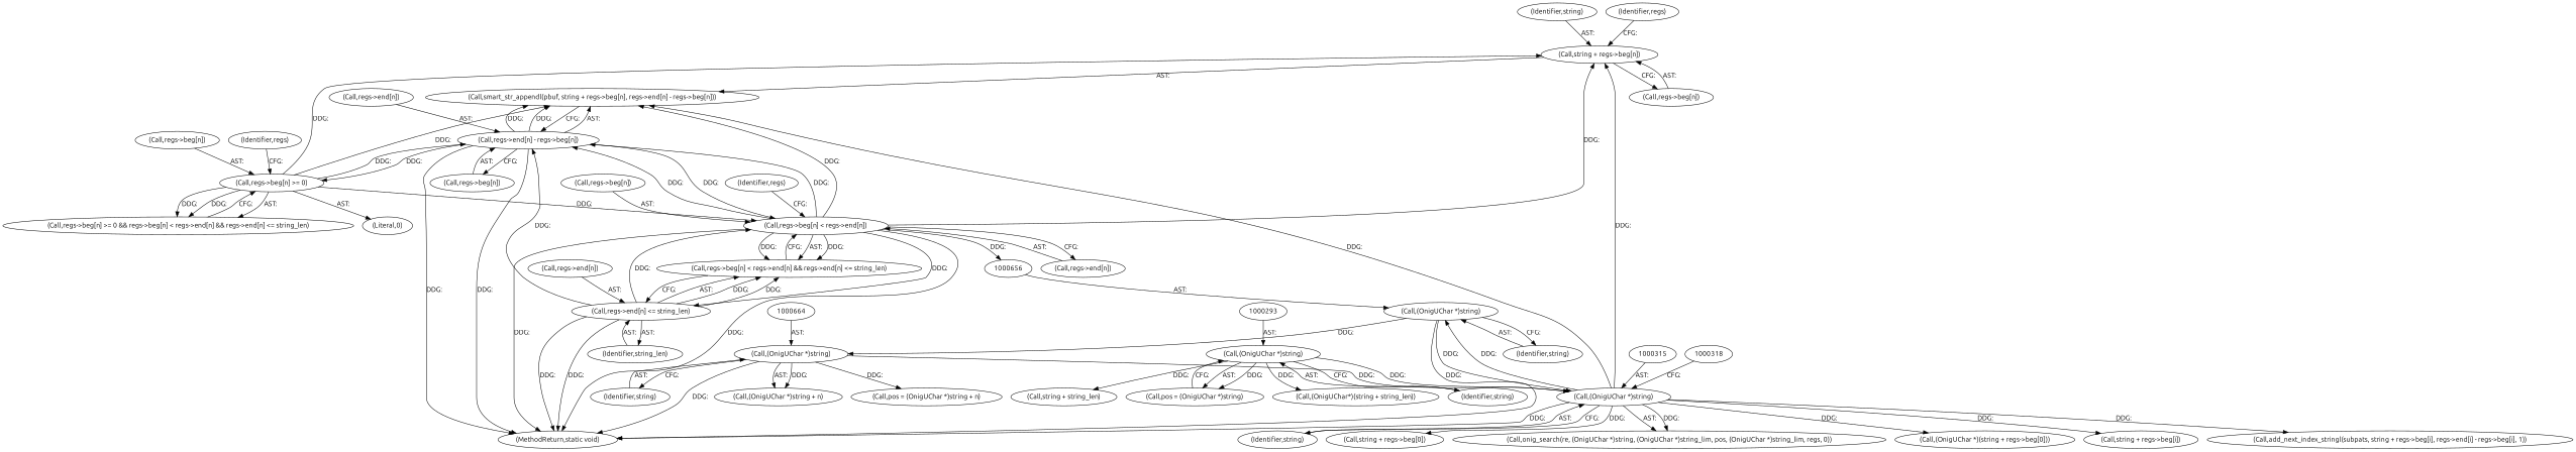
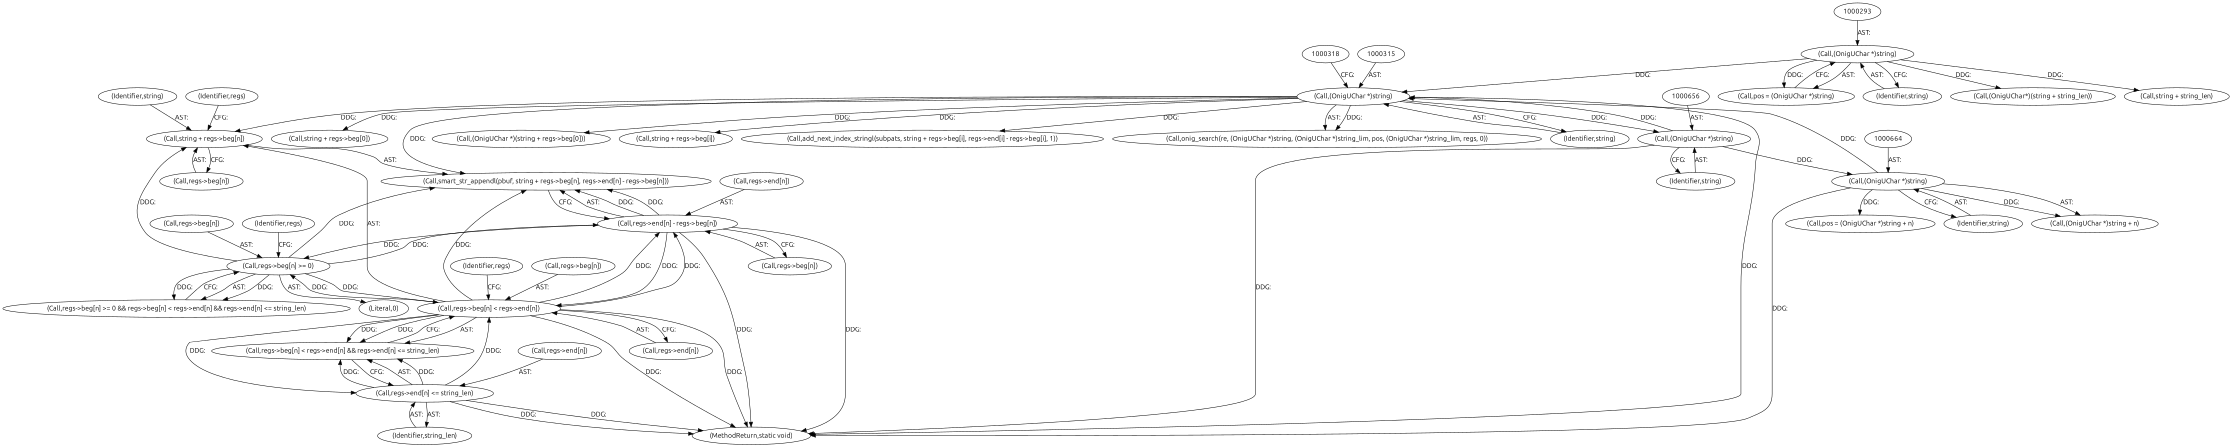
  digraph {
    fontname=Ubuntu
    node [fontname=Ubuntu]
    edge [fontname=Ubuntu]
    n1 [label="(Call,string + regs->beg[n])"]
    n2 [label="(Call,smart_str_appendl(pbuf, string + regs->beg[n], regs->end[n] - regs->beg[n]))"]
    n3 [label="(Call,regs->beg[n])"]
    n4 [label="(Call,regs->end[n] - regs->beg[n])"]
    n5 [label="(Call,(OnigUChar *)string)"]
    n6 [label="(Call,(OnigUChar *)string)"]
    n7 [label="(Identifier,string)"]
    n8 [label="(Call,string + regs->beg[0])"]
    n9 [label="(Call,(OnigUChar *)(string + regs->beg[0]))"]
    n10 [label="(Call,string + regs->beg[i])"]
    n11 [label="(Call,add_next_index_stringl(subpats, string + regs->beg[i], regs->end[i] - regs->beg[i], 1))"]
    n12 [label="(Call,onig_search(re, (OnigUChar *)string, (OnigUChar *)string_lim, pos, (OnigUChar *)string_lim, regs, 0))"]
    n13 [label="(MethodReturn,static void)"]
    n14 [label="(Call,(OnigUChar *)string)"]
    n15 [label="(Identifier,string)"]
    n16 [label="(Call,(OnigUChar *)string + n)"]
    n17 [label="(Identifier,string)"]
    n18 [label="(Call,pos = (OnigUChar *)string + n)"]
    n19 [label="(Call,(OnigUChar *)string)"]
    n20 [label="(Identifier,string)"]
    n21 [label="(Call,string + string_len)"]
    n22 [label="(Call,pos = (OnigUChar *)string)"]
    n23 [label="(Call,(OnigUChar*)(string + string_len))"]
    n24 [label="(Call,regs->beg[n] >= 0)"]
    n25 [label="(Call,regs->beg[n] < regs->end[n])"]
    n26 [label="(Literal,0)"]
    n27 [label="(Call,regs->beg[n] >= 0 && regs->beg[n] < regs->end[n] && regs->end[n] <= string_len)"]
    n28 [label="(Call,regs->beg[n])"]
    n29 [label="(Call,regs->end[n] <= string_len)"]
    n30 [label="(Call,regs->end[n])"]
    n31 [label="(Call,regs->beg[n] < regs->end[n] && regs->end[n] <= string_len)"]
    n32 [label="(Identifier,string_len)"]
    n33 [label="(Call,regs->beg[n])"]
    n34 [label="(Identifier,string)"]
    n35 [label="(Identifier,regs)"]
    n36 [label="(Call,regs->end[n])"]
    n37 [label="(Call,regs->beg[n])"]
    n38 [label="(Identifier,regs)"]
    n39 [label="(Call,regs->end[n])"]
    n40 [label="(Identifier,regs)"]
    1000315
    1000318
    1000656
    1000664
    1000293
    n1 -> n2 [label="AST: "]
    n1 -> n3 [label="CFG: "]
    n2 -> n4 [label="CFG: "]
    n3 -> n1 [label="AST: "]
    n4 -> n2 [label="AST: "]
    n4 -> n2 [label="DDG: "]
    n4 -> n2 [label="DDG: "]
    n4 -> n13 [label="DDG: "]
    n4 -> n13 [label="DDG: "]
    n4 -> n24 [label="DDG: "]
    n4 -> n25 [label="DDG: "]
    n4 -> n28 [label="CFG: "]
    n5 -> n1 [label="DDG: "]
    n5 -> n2 [label="DDG: "]
    n5 -> n6 [label="DDG: "]
    n5 -> n7 [label="CFG: "]
    n5 -> n8 [label="DDG: "]
    n5 -> n9 [label="DDG: "]
    n5 -> n10 [label="DDG: "]
    n5 -> n11 [label="DDG: "]
    n5 -> n12 [label="AST: "]
    n5 -> n12 [label="DDG: "]
    n5 -> n13 [label="DDG: "]
    n6 -> n5 [label="DDG: "]
    n6 -> n13 [label="DDG: "]
    n6 -> n14 [label="DDG: "]
    n6 -> n15 [label="CFG: "]
    n7 -> n5 [label="AST: "]
    n14 -> n5 [label="DDG: "]
    n14 -> n13 [label="DDG: "]
    n14 -> n16 [label="AST: "]
    n14 -> n16 [label="DDG: "]
    n14 -> n17 [label="CFG: "]
    n14 -> n18 [label="DDG: "]
    n15 -> n6 [label="AST: "]
    n17 -> n14 [label="AST: "]
    n19 -> n5 [label="DDG: "]
    n19 -> n20 [label="CFG: "]
    n19 -> n21 [label="DDG: "]
    n19 -> n22 [label="AST: "]
    n19 -> n22 [label="DDG: "]
    n19 -> n23 [label="DDG: "]
    n20 -> n19 [label="AST: "]
    n22 -> n19 [label="CFG: "]
    n24 -> n1 [label="DDG: "]
    n24 -> n2 [label="DDG: "]
    n24 -> n4 [label="DDG: "]
    n24 -> n25 [label="DDG: "]
    n24 -> n26 [label="AST: "]
    n24 -> n27 [label="AST: "]
    n24 -> n27 [label="DDG: "]
    n24 -> n27 [label="DDG: "]
-   n25 -> n1 [label="DDG: "]
+   n25 -> n1 [label="AST: "]
    n25 -> n2 [label="DDG: "]
    n25 -> n4 [label="DDG: "]
    n25 -> n4 [label="DDG: "]
    n25 -> n13 [label="DDG: "]
    n25 -> n13 [label="DDG: "]
-   n25 -> 1000656 [label="DDG: "]
+   n25 -> n24 [label="DDG: "]
    n25 -> n29 [label="DDG: "]
    n25 -> n30 [label="CFG: "]
    n25 -> n31 [label="AST: "]
    n25 -> n31 [label="DDG: "]
    n25 -> n31 [label="DDG: "]
    n27 -> n24 [label="CFG: "]
    n28 -> n4 [label="AST: "]
-   n29 -> n4 [label="DDG: "]
    n29 -> n13 [label="DDG: "]
    n29 -> n13 [label="DDG: "]
    n29 -> n25 [label="DDG: "]
    n29 -> n31 [label="AST: "]
    n29 -> n31 [label="DDG: "]
    n29 -> n31 [label="DDG: "]
    n29 -> n32 [label="AST: "]
    n30 -> n25 [label="AST: "]
    n31 -> n25 [label="CFG: "]
    n31 -> n29 [label="CFG: "]
    n32 -> n29 [label="AST: "]
    n33 -> n25 [label="AST: "]
    n34 -> n1 [label="AST: "]
    n35 -> n1 [label="CFG: "]
    n36 -> n4 [label="AST: "]
    n37 -> n24 [label="AST: "]
    n38 -> n24 [label="CFG: "]
    n39 -> n29 [label="AST: "]
    n40 -> n25 [label="CFG: "]
    1000315 -> n5 [label="AST: "]
    1000318 -> n5 [label="CFG: "]
    1000656 -> n6 [label="AST: "]
    1000664 -> n14 [label="AST: "]
    1000293 -> n19 [label="AST: "]
  }
